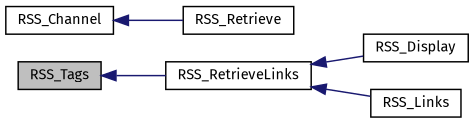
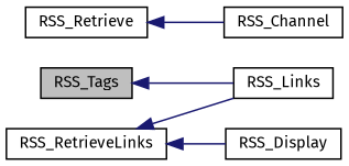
  digraph {
    fontname="Fira Sans"
    rankdir=LR
    node [color=black fillcolor=white fontname="Fira Sans" fontsize=10 shape=record style=filled]
    edge [color=midnightblue dir=back fontname="Fira Sans" fontsize=10 labelfontname=Helvetica labelfontsize=10 style=solid]
    n1 [fillcolor=grey75 fontcolor=black height=0.2 label=RSS_Tags width=0.4]
    n2 [height=0.2 label=RSS_RetrieveLinks width=0.4]
    n3 [height=0.2 label=RSS_Channel width=0.4]
    n4 [height=0.2 label=RSS_Retrieve width=0.4]
    n5 [height=0.2 label=RSS_Display width=0.4]
    n6 [height=0.2 label=RSS_Links width=0.4]
-   n1 -> n2
+   n1 -> n6
    n2 -> n5
    n2 -> n6
-   n3 -> n4
+   n4 -> n3
  }
